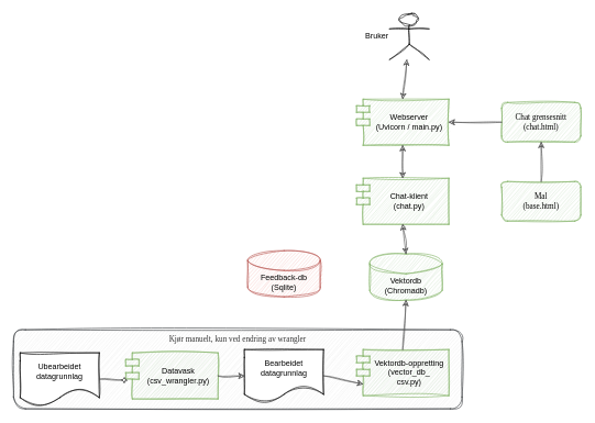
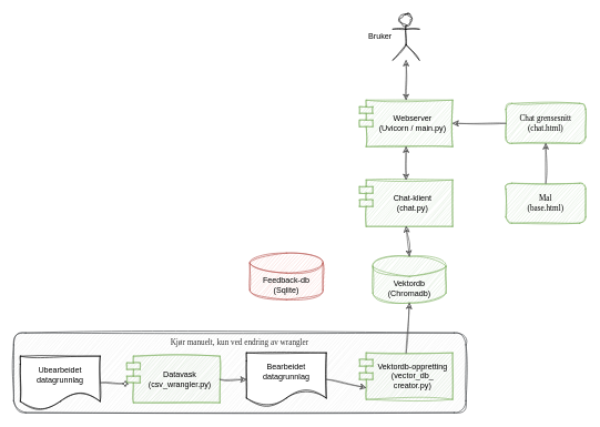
  <mxCell id="0" />
  <mxCell id="1" parent="0" />
  <mxCell id="2" value="&lt;span style=&quot;color: rgb(51, 51, 51);&quot;&gt;Kjør manuelt, kun ved endring av wrangler&lt;/span&gt;" style="rounded=1;whiteSpace=wrap;html=1;sketch=1;hachureGap=4;jiggle=2;curveFitting=1;fontFamily=Architects Daughter;fontSource=https%3A%2F%2Ffonts.googleapis.com%2Fcss%3Ffamily%3DArchitects%2BDaughter;shadow=0;fillColor=#eeeeee;strokeColor=#36393d;verticalAlign=top;" parent="1" vertex="1"><mxGeometry x="20" y="500" width="680" height="120" as="geometry" /></mxCell>
  <mxCell id="3" value="Webserver&lt;br&gt;&lt;div&gt;(Uvicorn / main.py)&lt;/div&gt;" style="shape=module;align=left;spacingLeft=20;align=center;verticalAlign=middle;whiteSpace=wrap;html=1;fillColor=#d5e8d4;strokeColor=#82b366;shadow=0;sketch=1;curveFitting=1;jiggle=2;rounded=1;" parent="1" vertex="1"><mxGeometry x="540" y="150" width="140" height="70" as="geometry" /></mxCell>
  <mxCell id="4" value="Chat-klient&lt;div&gt;(chat.py)&lt;/div&gt;" style="shape=module;align=left;spacingLeft=20;align=center;verticalAlign=middle;whiteSpace=wrap;html=1;fillColor=#d5e8d4;strokeColor=#82b366;shadow=0;sketch=1;curveFitting=1;jiggle=2;rounded=1;" parent="1" vertex="1"><mxGeometry x="540" y="270" width="140" height="70" as="geometry" /></mxCell>
  <mxCell id="5" value="Vektordb&lt;div&gt;(Chromadb)&lt;/div&gt;" style="shape=cylinder3;whiteSpace=wrap;html=1;boundedLbl=1;backgroundOutline=1;size=15;fillColor=#d5e8d4;strokeColor=#82b366;shadow=0;sketch=1;curveFitting=1;jiggle=2;rounded=1;" parent="1" vertex="1"><mxGeometry x="560" y="385" width="110" height="70" as="geometry" /></mxCell>
  <mxCell id="6" value="Ubearbeidet datagrunnlag" style="shape=document;whiteSpace=wrap;html=1;boundedLbl=1;shadow=0;sketch=1;curveFitting=1;jiggle=2;rounded=1;" parent="1" vertex="1"><mxGeometry x="30" y="535" width="120" height="80" as="geometry" /></mxCell>
  <mxCell id="7" value="&lt;div&gt;Datavask&lt;/div&gt;(csv_wrangler.py)" style="shape=module;align=left;spacingLeft=20;align=center;verticalAlign=middle;whiteSpace=wrap;html=1;fillColor=#d5e8d4;strokeColor=#82b366;shadow=0;sketch=1;curveFitting=1;jiggle=2;rounded=1;" parent="1" vertex="1"><mxGeometry x="190" y="535" width="140" height="70" as="geometry" /></mxCell>
- <mxCell id="8" value="Bruker" style="shape=umlActor;verticalLabelPosition=middle;verticalAlign=middle;html=1;outlineConnect=0;shadow=0;sketch=1;curveFitting=1;jiggle=2;align=right;labelPosition=left;rounded=1;" parent="1" vertex="1"><mxGeometry x="590" y="20" width="60" height="70" as="geometry" /></mxCell>
+ <mxCell id="8" value="Bruker" style="shape=umlActor;verticalLabelPosition=middle;verticalAlign=middle;html=1;outlineConnect=0;shadow=0;sketch=1;curveFitting=1;jiggle=2;align=right;labelPosition=left;rounded=1;" parent="1" vertex="1"><mxGeometry x="590" y="20" width="40" height="70" as="geometry" /></mxCell>
  <mxCell id="9" value="" style="endArrow=diamond;html=1;rounded=1;exitX=1;exitY=0.5;exitDx=0;exitDy=0;entryX=0.015;entryY=0.595;entryDx=0;entryDy=0;strokeColor=#4F4F4F;shadow=0;sketch=1;curveFitting=1;jiggle=2;entryPerimeter=0;" parent="1" source="6" target="7" edge="1"><mxGeometry width="50" height="50" relative="1" as="geometry"><mxPoint x="460" y="345" as="sourcePoint" /><mxPoint x="590" y="285" as="targetPoint" /></mxGeometry></mxCell>
  <mxCell id="10" value="Bearbeidet datagrunnlag" style="shape=document;whiteSpace=wrap;html=1;boundedLbl=1;shadow=0;sketch=1;curveFitting=1;jiggle=2;rounded=1;" parent="1" vertex="1"><mxGeometry x="370" y="530" width="120" height="80" as="geometry" /></mxCell>
  <mxCell id="11" value="" style="endArrow=classic;html=1;rounded=1;exitX=1;exitY=0.5;exitDx=0;exitDy=0;entryX=0;entryY=0.5;entryDx=0;entryDy=0;strokeColor=#4F4F4F;shadow=0;sketch=1;curveFitting=1;jiggle=2;edgeStyle=orthogonalEdgeStyle;" parent="1" source="7" target="10" edge="1"><mxGeometry width="50" height="50" relative="1" as="geometry"><mxPoint x="170" y="437" as="sourcePoint" /><mxPoint x="250" y="438" as="targetPoint" /></mxGeometry></mxCell>
- <mxCell id="12" value="&lt;div&gt;Vektordb-oppretting&lt;/div&gt;(vector_db_&lt;div&gt;csv.py)&lt;/div&gt;" style="shape=module;align=left;spacingLeft=20;align=center;verticalAlign=middle;whiteSpace=wrap;html=1;fillColor=#d5e8d4;strokeColor=#82b366;shadow=0;sketch=1;curveFitting=1;jiggle=2;rounded=1;" parent="1" vertex="1"><mxGeometry x="540" y="530" width="140" height="70" as="geometry" /></mxCell>
+ <mxCell id="12" value="&lt;div&gt;Vektordb-oppretting&lt;/div&gt;(vector_db_&lt;div&gt;creator.py)&lt;/div&gt;" style="shape=module;align=left;spacingLeft=20;align=center;verticalAlign=middle;whiteSpace=wrap;html=1;fillColor=#d5e8d4;strokeColor=#82b366;shadow=0;sketch=1;curveFitting=1;jiggle=2;rounded=1;" parent="1" vertex="1"><mxGeometry x="540" y="530" width="140" height="70" as="geometry" /></mxCell>
  <mxCell id="13" value="" style="endArrow=classic;html=1;rounded=1;strokeColor=#4F4F4F;shadow=0;sketch=1;curveFitting=1;jiggle=2;exitX=1;exitY=0.5;exitDx=0;exitDy=0;entryX=0;entryY=0.75;entryDx=10;entryDy=0;entryPerimeter=0;" parent="1" source="10" target="12" edge="1"><mxGeometry width="50" height="50" relative="1" as="geometry"><mxPoint x="360" y="438" as="sourcePoint" /><mxPoint x="260" y="305" as="targetPoint" /></mxGeometry></mxCell>
  <mxCell id="14" value="" style="endArrow=classic;html=1;rounded=1;entryX=0.5;entryY=1;entryDx=0;entryDy=0;strokeColor=#4F4F4F;entryPerimeter=0;exitX=0.5;exitY=0;exitDx=0;exitDy=0;shadow=0;sketch=1;curveFitting=1;jiggle=2;" parent="1" source="12" target="5" edge="1"><mxGeometry width="50" height="50" relative="1" as="geometry"><mxPoint x="530" y="490" as="sourcePoint" /><mxPoint x="530" y="430" as="targetPoint" /></mxGeometry></mxCell>
  <mxCell id="15" value="&lt;div&gt;Chat grensesnitt&lt;/div&gt;(chat.html)" style="rounded=1;whiteSpace=wrap;html=1;sketch=1;hachureGap=4;jiggle=2;curveFitting=1;fontFamily=Architects Daughter;fontSource=https%3A%2F%2Ffonts.googleapis.com%2Fcss%3Ffamily%3DArchitects%2BDaughter;fillColor=#d5e8d4;strokeColor=#82b366;shadow=0;" parent="1" vertex="1"><mxGeometry x="760" y="155" width="120" height="60" as="geometry" /></mxCell>
  <mxCell id="16" value="&lt;div&gt;Mal&lt;/div&gt;&lt;div&gt;&lt;span style=&quot;background-color: initial;&quot;&gt;(base.html)&lt;/span&gt;&lt;/div&gt;" style="rounded=1;whiteSpace=wrap;html=1;sketch=1;hachureGap=4;jiggle=2;curveFitting=1;fontFamily=Architects Daughter;fontSource=https%3A%2F%2Ffonts.googleapis.com%2Fcss%3Ffamily%3DArchitects%2BDaughter;fillColor=#d5e8d4;strokeColor=#82b366;shadow=0;" parent="1" vertex="1"><mxGeometry x="760" y="275" width="120" height="60" as="geometry" /></mxCell>
  <mxCell id="17" value="" style="endArrow=classic;html=1;rounded=1;entryX=0.5;entryY=1;entryDx=0;entryDy=0;strokeColor=#4F4F4F;shadow=0;sketch=1;curveFitting=1;jiggle=2;" parent="1" source="16" target="15" edge="1"><mxGeometry width="50" height="50" relative="1" as="geometry"><mxPoint x="740" y="515" as="sourcePoint" /><mxPoint x="820" y="515" as="targetPoint" /></mxGeometry></mxCell>
  <mxCell id="18" value="" style="endArrow=classic;html=1;rounded=1;entryX=1;entryY=0.5;entryDx=0;entryDy=0;strokeColor=#4F4F4F;shadow=0;sketch=1;curveFitting=1;jiggle=2;exitX=0;exitY=0.5;exitDx=0;exitDy=0;" parent="1" source="15" target="3" edge="1"><mxGeometry width="50" height="50" relative="1" as="geometry"><mxPoint x="770" y="190" as="sourcePoint" /><mxPoint x="900" y="200" as="targetPoint" /></mxGeometry></mxCell>
  <mxCell id="19" value="" style="endArrow=classic;html=1;rounded=1;strokeColor=#4F4F4F;shadow=0;sketch=1;curveFitting=1;jiggle=2;startArrow=classic;startFill=1;exitX=0.5;exitY=0;exitDx=0;exitDy=0;" parent="1" source="3" target="8" edge="1"><mxGeometry width="50" height="50" relative="1" as="geometry"><mxPoint x="755" y="140" as="sourcePoint" /><mxPoint x="630" y="140" as="targetPoint" /></mxGeometry></mxCell>
  <mxCell id="20" value="" style="endArrow=classic;html=1;rounded=1;strokeColor=#4F4F4F;shadow=0;sketch=1;curveFitting=1;jiggle=2;startArrow=classic;startFill=1;exitX=0.5;exitY=0;exitDx=0;exitDy=0;exitPerimeter=0;entryX=0.5;entryY=1;entryDx=0;entryDy=0;" parent="1" source="5" target="4" edge="1"><mxGeometry width="50" height="50" relative="1" as="geometry"><mxPoint x="610" y="380" as="sourcePoint" /><mxPoint x="620" y="130" as="targetPoint" /></mxGeometry></mxCell>
  <mxCell id="21" value="" style="endArrow=classic;html=1;rounded=1;strokeColor=#4F4F4F;shadow=0;sketch=1;curveFitting=1;jiggle=2;startArrow=classic;startFill=1;exitX=0.5;exitY=0;exitDx=0;exitDy=0;entryX=0.5;entryY=1;entryDx=0;entryDy=0;" parent="1" source="4" target="3" edge="1"><mxGeometry width="50" height="50" relative="1" as="geometry"><mxPoint x="609.6" y="250" as="sourcePoint" /><mxPoint x="609.6" y="200" as="targetPoint" /></mxGeometry></mxCell>
  <mxCell id="22" value="Feedback-db&lt;div&gt;(Sqlite)&lt;/div&gt;" style="shape=cylinder3;whiteSpace=wrap;html=1;boundedLbl=1;backgroundOutline=1;size=15;fillColor=#f8cecc;strokeColor=#b85450;shadow=0;sketch=1;curveFitting=1;jiggle=2;rounded=1;" parent="1" vertex="1"><mxGeometry x="375" y="380" width="110" height="70" as="geometry" /></mxCell>
